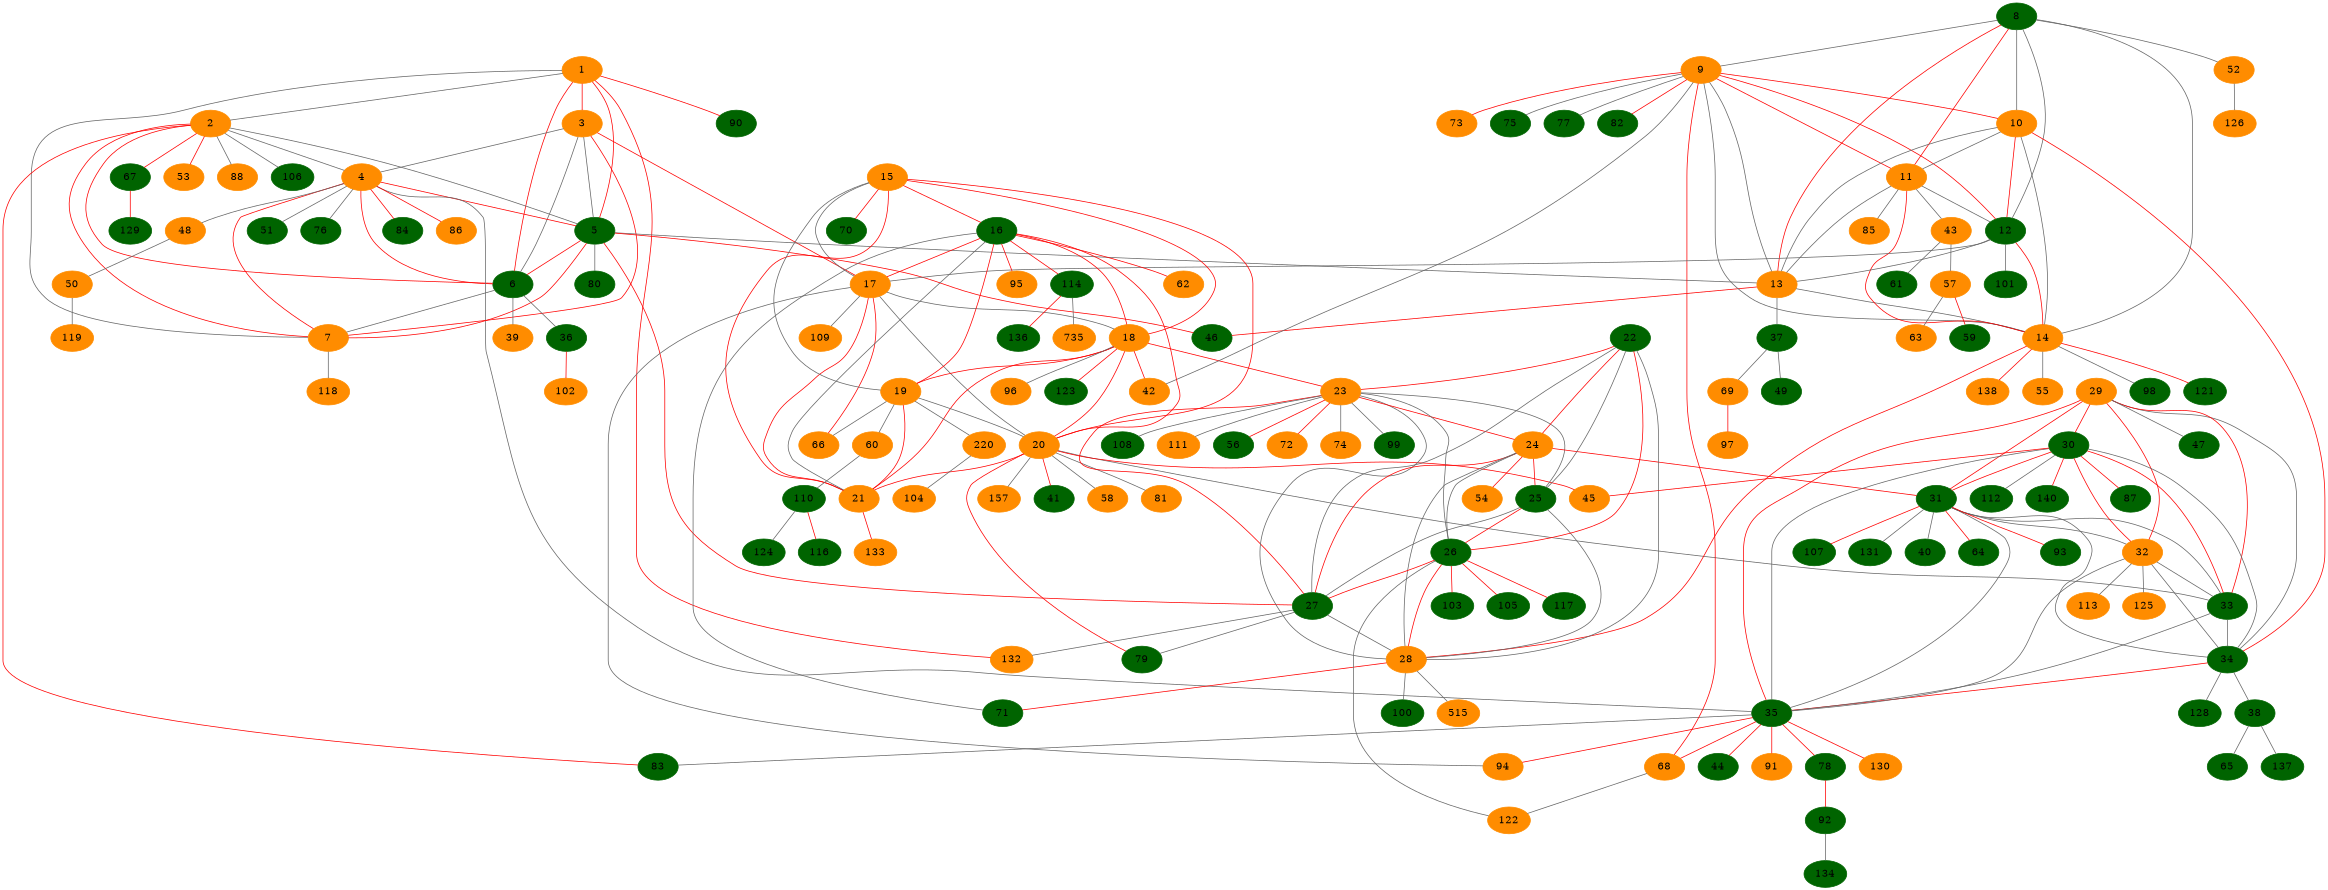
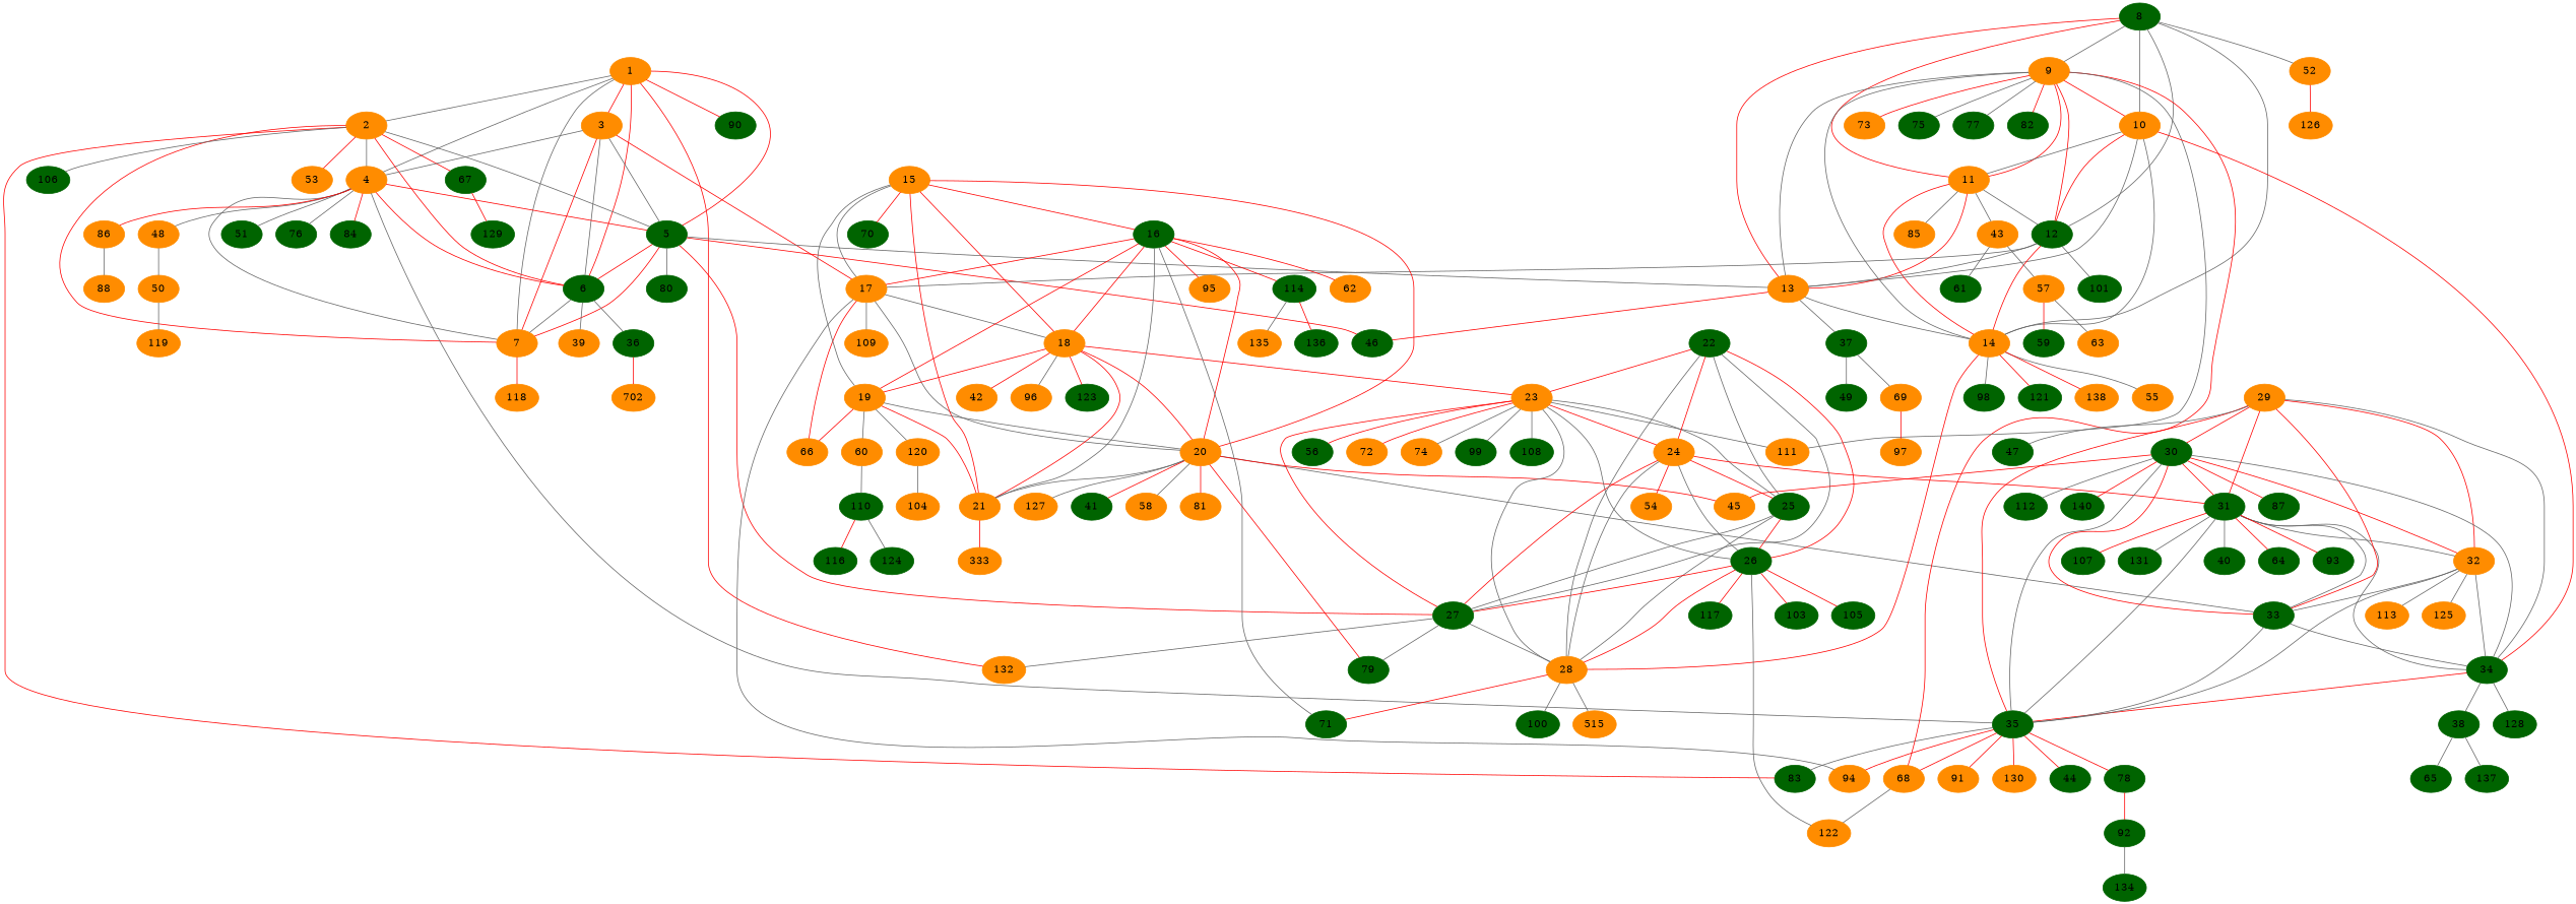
  graph {
    node [color=darkorange style=filled]
    edge [color=gray40]
    1
    2
    3
    4
    5 [color=darkgreen]
    6 [color=darkgreen]
    7
    90 [color=darkgreen]
    132
    53
    67 [color=darkgreen]
    83 [color=darkgreen]
    88
    106 [color=darkgreen]
    17
    35 [color=darkgreen]
    48
    51 [color=darkgreen]
    76 [color=darkgreen]
    84 [color=darkgreen]
    86
    13
    27 [color=darkgreen]
    46 [color=darkgreen]
    80 [color=darkgreen]
    36 [color=darkgreen]
    39
    118
    129 [color=darkgreen]
    18
    20
    21
    94
    109
    66
    68
    44 [color=darkgreen]
    78 [color=darkgreen]
    91
    130
    50
    14
    37 [color=darkgreen]
    28
    79 [color=darkgreen]
-   102
+   102 [label=702]
    8 [color=darkgreen]
    9
    10
    11
    12 [color=darkgreen]
    52
    42
    73
    75 [color=darkgreen]
    77 [color=darkgreen]
    82 [color=darkgreen]
    34 [color=darkgreen]
    43
    85
    101 [color=darkgreen]
    55
    98 [color=darkgreen]
    121 [color=darkgreen]
    138
    126
    122
    38 [color=darkgreen]
    128 [color=darkgreen]
    57
    61 [color=darkgreen]
    49 [color=darkgreen]
    69
    71 [color=darkgreen]
    100 [color=darkgreen]
    n76 [label=515]
    15
    16 [color=darkgreen]
    19
    70 [color=darkgreen]
    62
    95
    114 [color=darkgreen]
    23
    96
    123 [color=darkgreen]
    60
-   120 [label=220]
+   120
    33 [color=darkgreen]
    41 [color=darkgreen]
    45
    58
    81
-   127 [label=157]
-   133
-   135 [label=735]
+   127
+   133 [label=333]
+   135
    136 [color=darkgreen]
    24
    25 [color=darkgreen]
    26 [color=darkgreen]
    56 [color=darkgreen]
    72
    74
    99 [color=darkgreen]
    108 [color=darkgreen]
    111
    110 [color=darkgreen]
    104
    22 [color=darkgreen]
    31 [color=darkgreen]
    54
    103 [color=darkgreen]
    105 [color=darkgreen]
    117 [color=darkgreen]
    32
    40 [color=darkgreen]
    64 [color=darkgreen]
    93 [color=darkgreen]
    107 [color=darkgreen]
    131 [color=darkgreen]
    29
    30 [color=darkgreen]
    47 [color=darkgreen]
    87 [color=darkgreen]
    112 [color=darkgreen]
    140 [color=darkgreen]
    113
    125
    65 [color=darkgreen]
    137 [color=darkgreen]
    92 [color=darkgreen]
    97
    59 [color=darkgreen]
    63
    119
    116 [color=darkgreen]
    124 [color=darkgreen]
    134 [color=darkgreen]
    1 -- 2
    1 -- 3 [color=red]
+   1 -- 4
    1 -- 5 [color=red]
    1 -- 6 [color=red]
    1 -- 7
    1 -- 90 [color=red]
    1 -- 132 [color=red]
    2 -- 4
    2 -- 5
    2 -- 6 [color=red]
    2 -- 7 [color=red]
    2 -- 53 [color=red]
    2 -- 67 [color=red]
    2 -- 83 [color=red]
-   2 -- 88
+   86 -- 88
    2 -- 106
    3 -- 4
    3 -- 5
    3 -- 6
    3 -- 7 [color=red]
    3 -- 17 [color=red]
    4 -- 5 [color=red]
    4 -- 6 [color=red]
-   4 -- 7 [color=red]
+   4 -- 7
    4 -- 35
    4 -- 48
    4 -- 51
    4 -- 76
    4 -- 84 [color=red]
    4 -- 86 [color=red]
    5 -- 6 [color=red]
    5 -- 7 [color=red]
    5 -- 13
    5 -- 27 [color=red]
    5 -- 46 [color=red]
    5 -- 80
    6 -- 7
    6 -- 36
    6 -- 39
-   7 -- 118
+   7 -- 118 [color=red]
    67 -- 129 [color=red]
    17 -- 18
    17 -- 20
-   17 -- 21 [color=red]
    17 -- 94
    17 -- 109
    17 -- 66 [color=red]
    35 -- 83
    35 -- 94 [color=red]
    35 -- 68 [color=red]
    35 -- 44 [color=red]
    35 -- 78 [color=red]
    35 -- 91 [color=red]
    35 -- 130 [color=red]
    48 -- 50
    13 -- 46 [color=red]
    13 -- 14
    13 -- 37
    27 -- 132
    27 -- 28
    27 -- 79
    36 -- 102 [color=red]
    18 -- 20 [color=red]
    18 -- 21 [color=red]
    18 -- 42 [color=red]
    18 -- 19 [color=red]
    18 -- 23 [color=red]
    18 -- 96
    18 -- 123 [color=red]
-   20 -- 21 [color=red]
+   20 -- 21
    20 -- 79 [color=red]
    20 -- 33
    20 -- 41 [color=red]
    20 -- 45 [color=red]
    20 -- 58
-   20 -- 81
+   20 -- 81 [color=red]
    20 -- 127
    21 -- 133 [color=red]
    68 -- 122
    78 -- 92 [color=red]
    50 -- 119
    14 -- 28 [color=red]
    14 -- 55
    14 -- 98
    14 -- 121 [color=red]
    14 -- 138 [color=red]
    37 -- 49
    37 -- 69
    28 -- 71 [color=red]
    28 -- 100
    28 -- n76
    8 -- 13 [color=red]
    8 -- 14
    8 -- 9
    8 -- 10
    8 -- 11 [color=red]
    8 -- 12
    8 -- 52
    9 -- 13
    9 -- 68 [color=red]
    9 -- 14
    9 -- 10 [color=red]
    9 -- 11 [color=red]
    9 -- 12 [color=red]
-   9 -- 42
+   9 -- 111
    9 -- 73 [color=red]
    9 -- 75
    9 -- 77
    9 -- 82 [color=red]
    10 -- 13
    10 -- 14
    10 -- 11
    10 -- 12 [color=red]
    10 -- 34 [color=red]
-   11 -- 13
+   11 -- 13 [color=red]
    11 -- 14 [color=red]
    11 -- 12
    11 -- 43
    11 -- 85
    12 -- 17
    12 -- 13
    12 -- 14 [color=red]
    12 -- 101
-   52 -- 126
+   52 -- 126 [color=red]
    34 -- 35 [color=red]
    34 -- 38
    34 -- 128
    43 -- 57
    43 -- 61
    38 -- 65
    38 -- 137
    57 -- 59 [color=red]
    57 -- 63
    69 -- 97 [color=red]
    15 -- 17
    15 -- 18 [color=red]
    15 -- 20 [color=red]
    15 -- 21 [color=red]
    15 -- 16 [color=red]
    15 -- 19
    15 -- 70 [color=red]
    16 -- 17 [color=red]
    16 -- 18 [color=red]
    16 -- 20 [color=red]
    16 -- 21
    16 -- 71
    16 -- 19 [color=red]
    16 -- 62 [color=red]
    16 -- 95 [color=red]
    16 -- 114 [color=red]
    19 -- 20
    19 -- 21 [color=red]
-   19 -- 66
+   19 -- 66 [color=red]
    19 -- 60
    19 -- 120
    114 -- 135
    114 -- 136 [color=red]
    23 -- 27 [color=red]
    23 -- 28
    23 -- 24 [color=red]
    23 -- 25
    23 -- 26
    23 -- 56 [color=red]
    23 -- 72 [color=red]
    23 -- 74
    23 -- 99
    23 -- 108
    23 -- 111
    60 -- 110
    120 -- 104
    33 -- 35
    33 -- 34
    24 -- 27 [color=red]
    24 -- 28
    24 -- 25 [color=red]
    24 -- 26
    24 -- 31 [color=red]
    24 -- 54 [color=red]
    25 -- 27
    25 -- 28
    25 -- 26 [color=red]
    26 -- 27 [color=red]
    26 -- 28 [color=red]
    26 -- 122
    26 -- 103 [color=red]
    26 -- 105 [color=red]
    26 -- 117 [color=red]
    110 -- 116 [color=red]
    110 -- 124
    22 -- 27
    22 -- 28
    22 -- 23 [color=red]
    22 -- 24 [color=red]
    22 -- 25
    22 -- 26 [color=red]
    31 -- 35
    31 -- 34
    31 -- 33
    31 -- 32
    31 -- 40
    31 -- 64 [color=red]
    31 -- 93 [color=red]
    31 -- 107 [color=red]
    31 -- 131
    32 -- 35
    32 -- 34
    32 -- 33
    32 -- 113
    32 -- 125
    29 -- 35 [color=red]
    29 -- 34
    29 -- 33 [color=red]
    29 -- 31 [color=red]
    29 -- 32 [color=red]
    29 -- 30 [color=red]
    29 -- 47
    30 -- 35
    30 -- 34
    30 -- 33 [color=red]
    30 -- 45 [color=red]
    30 -- 31 [color=red]
    30 -- 32 [color=red]
    30 -- 87 [color=red]
    30 -- 112
    30 -- 140 [color=red]
    92 -- 134
  }
